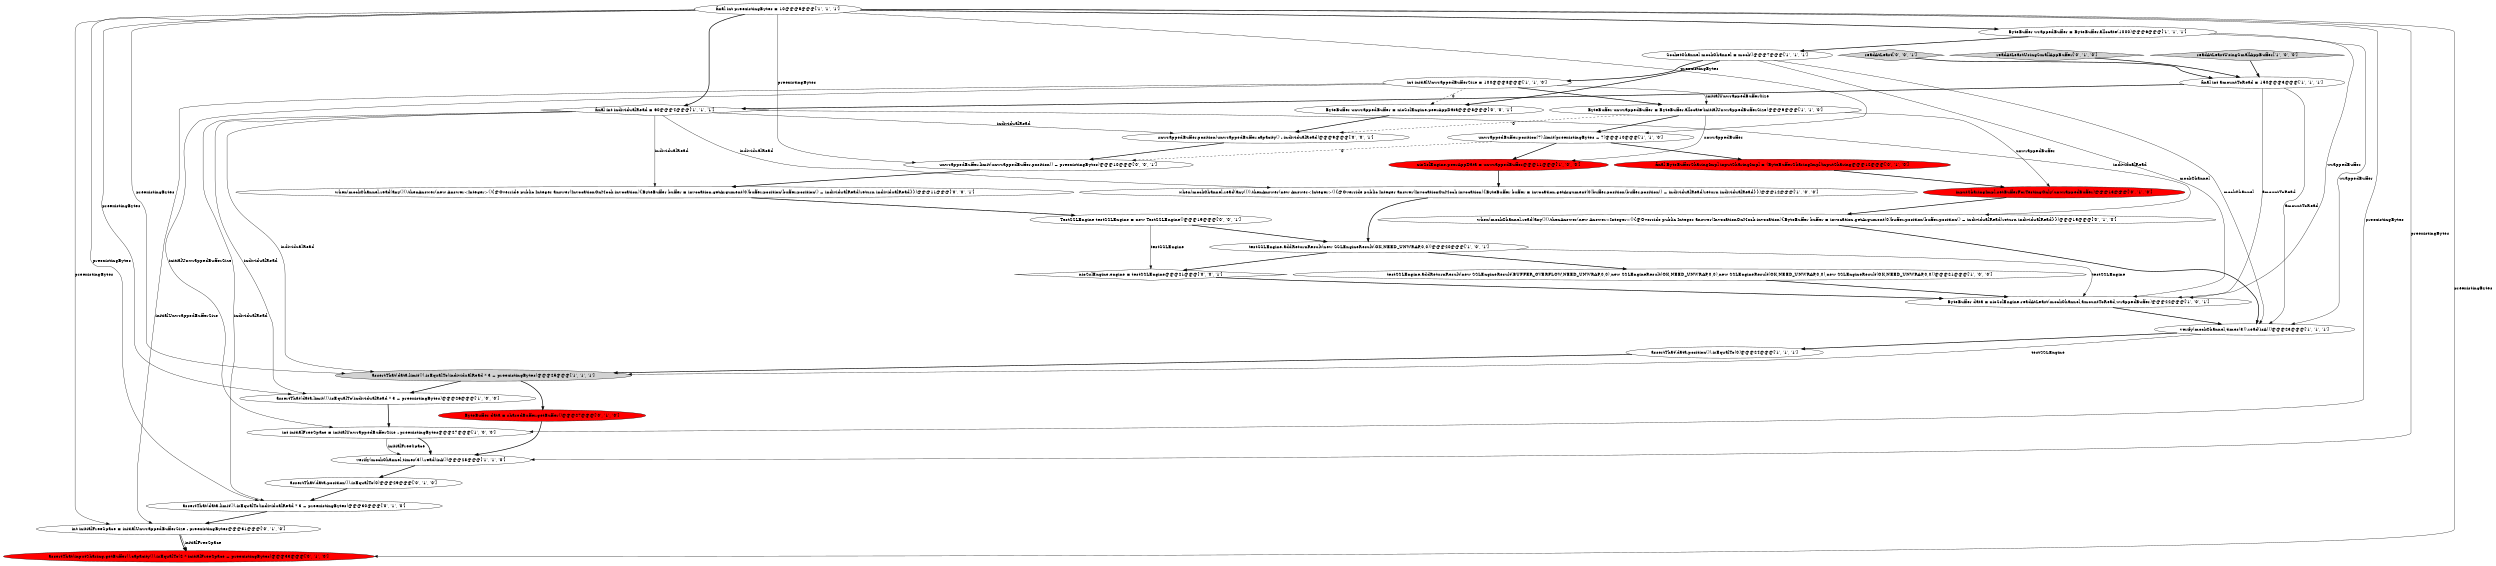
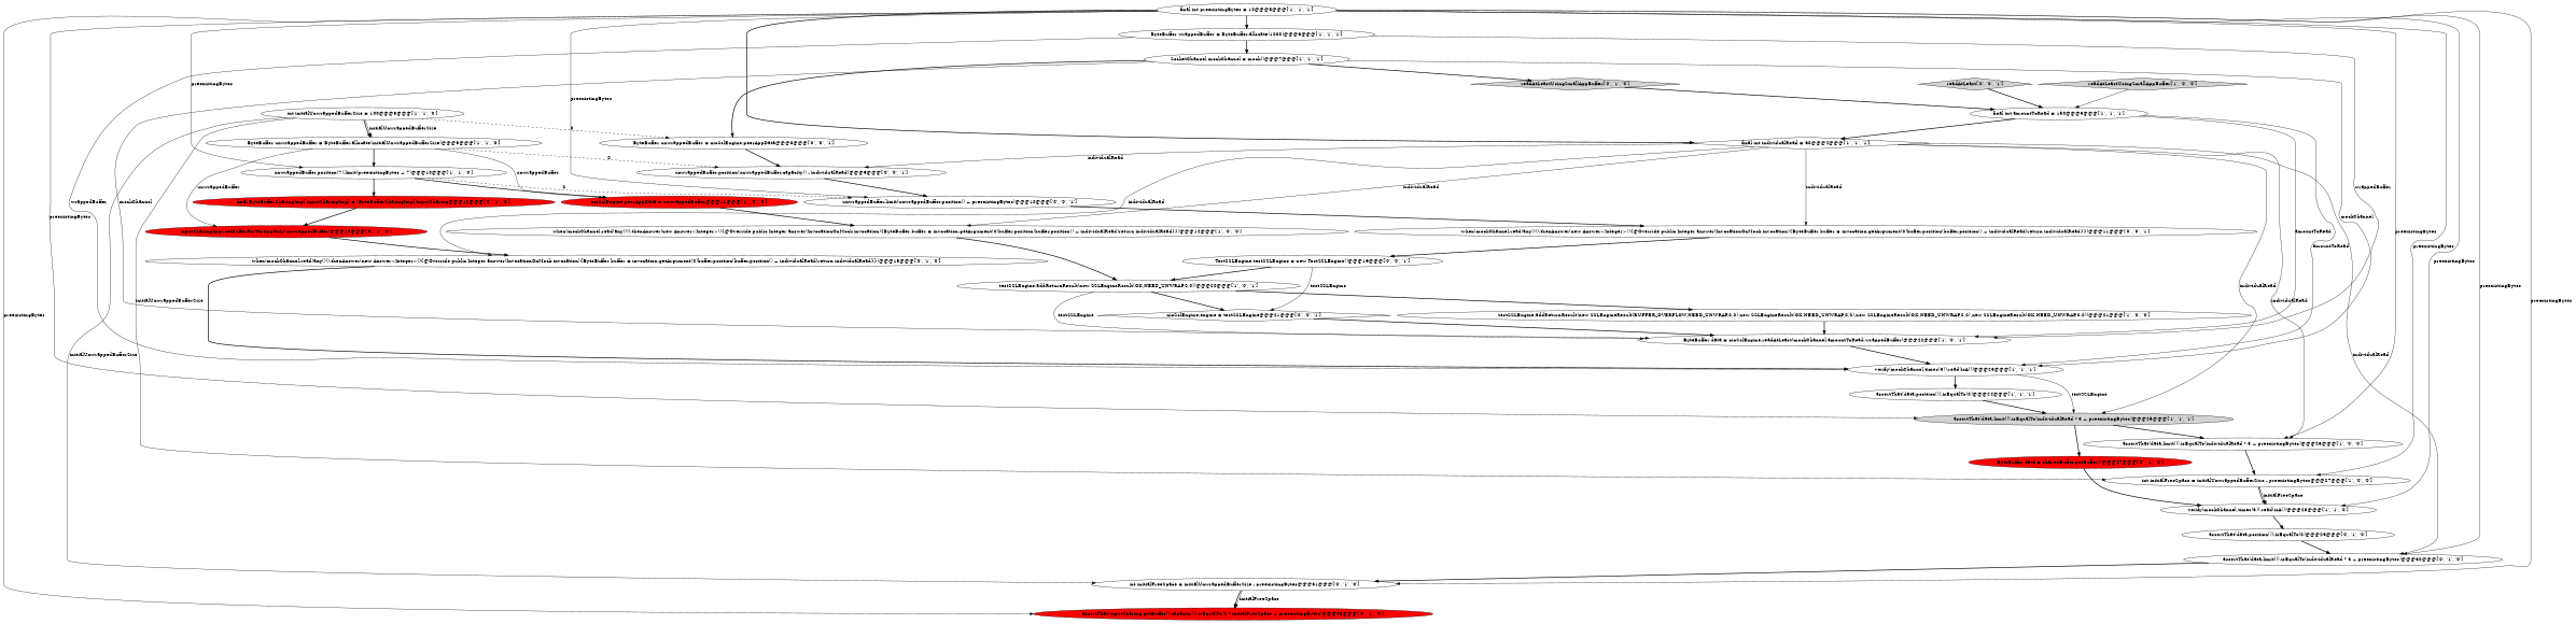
  digraph {
    fontname="DejaVu Serif"
    node [fillcolor=white fontname="DejaVu Serif" shape=ellipse style=filled]
    edge [fontname="DejaVu Serif" style=bold]
    n1 [label="testSSLEngine.addReturnResult(new SSLEngineResult(BUFFER_OVERFLOW,NEED_UNWRAP,0,0),new SSLEngineResult(OK,NEED_UNWRAP,0,0),new SSLEngineResult(OK,NEED_UNWRAP,0,0),new SSLEngineResult(OK,NEED_UNWRAP,0,0))@@@21@@@['1', '0', '0']"]
    n2 [label="ByteBuffer data = nioSslEngine.readAtLeast(mockChannel,amountToRead,wrappedBuffer)@@@22@@@['1', '0', '1']"]
    n3 [label="verify(mockChannel,times(3)).read(isA())@@@23@@@['1', '1', '1']"]
    n4 [label="when(mockChannel.read(any())).thenAnswer(new Answer<Integer>(){@Override public Integer answer(InvocationOnMock invocation){ByteBuffer buffer = invocation.getArgument(0)buffer.position(buffer.position() + individualRead)return individualRead}})@@@12@@@['1', '0', '0']"]
    n5 [label="testSSLEngine.addReturnResult(new SSLEngineResult(OK,NEED_UNWRAP,0,0))@@@20@@@['1', '0', '1']"]
    n6 [label="nioSslEngine.engine = testSSLEngine@@@21@@@['0', '0', '1']" shape=diamond]
    n7 [label="unwrappedBuffer.limit(unwrappedBuffer.position() + preexistingBytes)@@@10@@@['0', '0', '1']"]
    n8 [label="when(mockChannel.read(any())).thenAnswer(new Answer<Integer>(){@Override public Integer answer(InvocationOnMock invocation){ByteBuffer buffer = invocation.getArgument(0)buffer.position(buffer.position() + individualRead)return individualRead}})@@@11@@@['0', '0', '1']"]
    n9 [label="TestSSLEngine testSSLEngine = new TestSSLEngine()@@@19@@@['0', '0', '1']"]
    n10 [fillcolor=lightgray label="readAtLeastUsingSmallAppBuffer['1', '0', '0']" shape=diamond]
    n11 [label="final int amountToRead = 150@@@3@@@['1', '1', '1']"]
    n12 [label="final int individualRead = 60@@@4@@@['1', '1', '1']" shape=diamond]
    n13 [label="when(mockChannel.read(any())).thenAnswer(new Answer<Integer>(){@Override public Integer answer(InvocationOnMock invocation){ByteBuffer buffer = invocation.getArgument(0)buffer.position(buffer.position() + individualRead)return individualRead}})@@@15@@@['0', '1', '0']"]
    n14 [label="assertThat(data.limit()).isEqualTo(individualRead * 3 + preexistingBytes)@@@30@@@['0', '1', '0']"]
    n15 [label="assertThat(data.limit()).isEqualTo(individualRead * 3 + preexistingBytes)@@@26@@@['1', '0', '0']"]
    n16 [label="unwrappedBuffer.position(unwrappedBuffer.capacity() - individualRead)@@@9@@@['0', '0', '1']"]
    n17 [fillcolor=lightgray label="assertThat(data.limit()).isEqualTo(individualRead * 3 + preexistingBytes)@@@25@@@['1', '1', '1']"]
    n18 [label="assertThat(data.position()).isEqualTo(0)@@@24@@@['1', '1', '1']"]
    n19 [label="int initialFreeSpace = initialUnwrappedBufferSize - preexistingBytes@@@31@@@['0', '1', '0']"]
    n20 [fillcolor=red label="assertThat(inputSharing.getBuffer().capacity()).isEqualTo(2 * initialFreeSpace + preexistingBytes)@@@33@@@['0', '1', '0']"]
    n21 [label="int initialFreeSpace = initialUnwrappedBufferSize - preexistingBytes@@@27@@@['1', '0', '0']"]
    n22 [label="final int preexistingBytes = 10@@@5@@@['1', '1', '1']"]
    n23 [label="verify(mockChannel,times(3)).read(isA())@@@28@@@['1', '1', '0']"]
    n24 [label="unwrappedBuffer.position(7).limit(preexistingBytes + 7)@@@10@@@['1', '1', '0']"]
    n25 [label="ByteBuffer wrappedBuffer = ByteBuffer.allocate(1000)@@@6@@@['1', '1', '1']"]
    n26 [fillcolor=red label="ByteBuffer data = sharedBuffer.getBuffer()@@@27@@@['0', '1', '0']"]
    n27 [fillcolor=red label="inputSharingImpl.setBufferForTestingOnly(unwrappedBuffer)@@@13@@@['0', '1', '0']"]
    n28 [fillcolor=lightgray label="readAtLeast['0', '0', '1']" shape=diamond]
    n29 [label="assertThat(data.position()).isEqualTo(0)@@@29@@@['0', '1', '0']"]
    n30 [label="SocketChannel mockChannel = mock()@@@7@@@['1', '1', '1']"]
    n31 [label="int initialUnwrappedBufferSize = 100@@@8@@@['1', '1', '0']"]
    n32 [label="ByteBuffer unwrappedBuffer = nioSslEngine.peerAppData@@@8@@@['0', '0', '1']"]
    n33 [label="ByteBuffer unwrappedBuffer = ByteBuffer.allocate(initialUnwrappedBufferSize)@@@9@@@['1', '1', '0']"]
    n34 [fillcolor=lightgray label="readAtLeastUsingSmallAppBuffer['0', '1', '0']" shape=diamond]
    n35 [fillcolor=red label="nioSslEngine.peerAppData = unwrappedBuffer@@@11@@@['1', '0', '0']"]
    n36 [fillcolor=red label="final ByteBufferSharingImpl inputSharingImpl = (ByteBufferSharingImpl)inputSharing@@@12@@@['0', '1', '0']"]
    n1 -> n2
    n2 -> n3
    n3 -> n17 [label=testSSLEngine style=solid]
    n3 -> n18
    n4 -> n5
    n5 -> n1
    n5 -> n2 [label=testSSLEngine style=solid]
    n5 -> n6
    n6 -> n2
    n7 -> n8
    n8 -> n9
    n9 -> n5
    n9 -> n6 [label=testSSLEngine style=solid]
-   n10 -> n11
+   n10 -> n11 [style=solid]
    n11 -> n2 [label=amountToRead style=solid]
    n11 -> n3 [label=amountToRead style=solid]
    n11 -> n12
    n12 -> n4 [label=individualRead style=solid]
    n12 -> n8 [label=individualRead style=solid]
    n12 -> n13 [label=individualRead style=solid]
    n12 -> n14 [label=individualRead style=solid]
    n12 -> n15 [label=individualRead style=solid]
    n12 -> n16 [label=individualRead style=solid]
    n12 -> n17 [label=individualRead style=solid]
    n13 -> n3
    n14 -> n19
    n15 -> n21
    n16 -> n7
    n17 -> n15
    n17 -> n26
    n18 -> n17
    n19 -> n20 [label=initialFreeSpace style=solid]
    n19 -> n20
    n21 -> n23
    n21 -> n23 [label=initialFreeSpace style=solid]
    n22 -> n7 [label=preexistingBytes style=solid]
    n22 -> n12
    n22 -> n14 [label=preexistingBytes style=solid]
    n22 -> n15 [label=preexistingBytes style=solid]
    n22 -> n17 [label=preexistingBytes style=solid]
    n22 -> n19 [label=preexistingBytes style=solid]
    n22 -> n20 [label=preexistingBytes style=solid]
    n22 -> n21 [label=preexistingBytes style=solid]
    n22 -> n23 [label=preexistingBytes style=solid]
    n22 -> n24 [label=preexistingBytes style=solid]
    n22 -> n25
    n23 -> n29
    n24 -> n7 [label=0 style=dashed]
    n24 -> n35
    n24 -> n36
    n25 -> n2 [label=wrappedBuffer style=solid]
    n25 -> n3 [label=wrappedBuffer style=solid]
    n25 -> n30
    n26 -> n23
    n27 -> n13
    n28 -> n11
    n29 -> n14
    n30 -> n2 [label=mockChannel style=solid]
    n30 -> n3 [label=mockChannel style=solid]
-   n30 -> n31
+   n30 -> n34
    n30 -> n32
    n31 -> n19 [label=initialUnwrappedBufferSize style=solid]
    n31 -> n21 [label=initialUnwrappedBufferSize style=solid]
    n31 -> n32 [label=0 style=dashed]
    n31 -> n33 [label=initialUnwrappedBufferSize style=solid]
    n31 -> n33
    n32 -> n16
    n33 -> n16 [label=0 style=dashed]
    n33 -> n24
    n33 -> n27 [label=unwrappedBuffer style=solid]
    n33 -> n35 [label=unwrappedBuffer style=solid]
    n34 -> n11
    n35 -> n4
    n36 -> n27
  }
